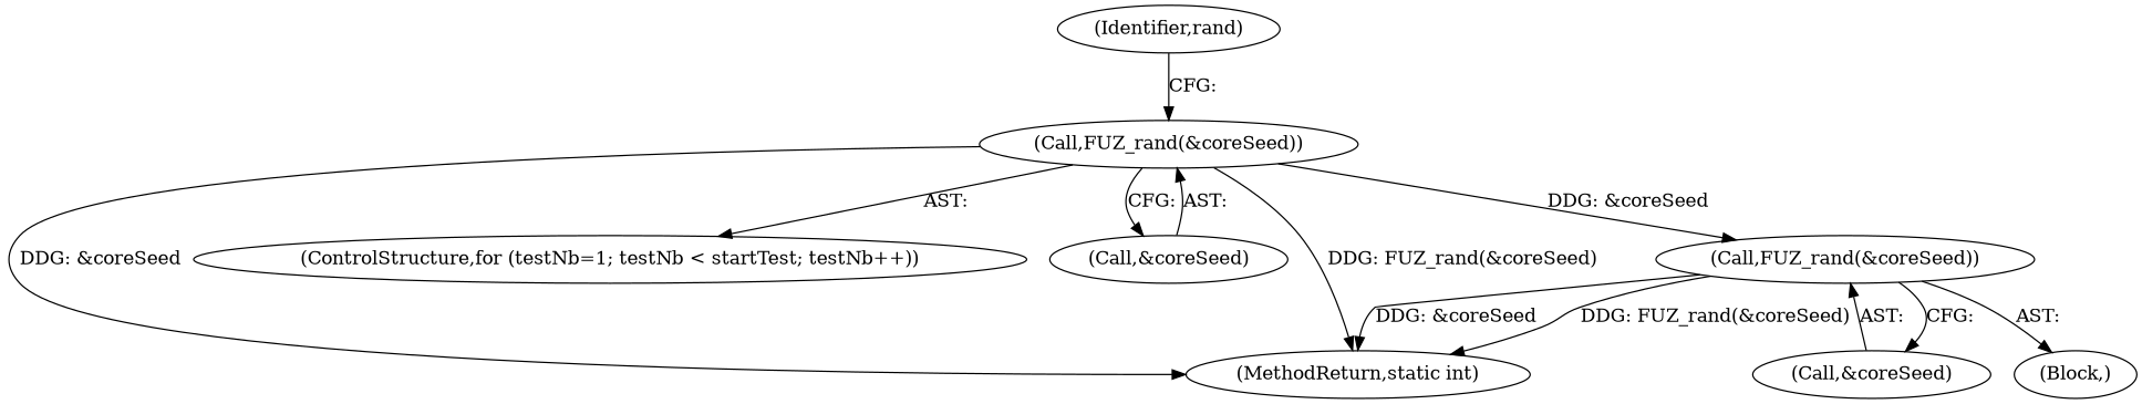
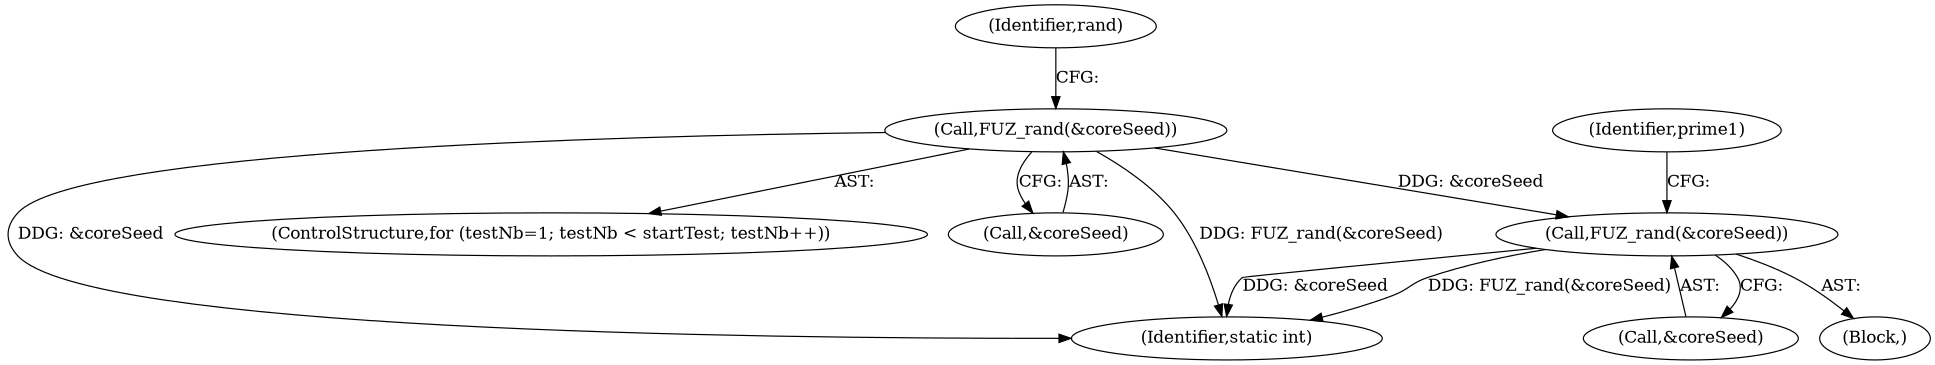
  digraph {
    n1 [label="(Call,FUZ_rand(&coreSeed))"]
    n2 [label="(Call,FUZ_rand(&coreSeed))"]
-   n3 [label="(MethodReturn,static int)"]
+   n3 [label="(Identifier,static int)"]
    n4 [label="(Call,&coreSeed)"]
    n5 [label="(ControlStructure,for (testNb=1; testNb < startTest; testNb++))"]
    n6 [label="(Call,&coreSeed)"]
    n7 [label="(Block,)"]
+   n8 [label="(Identifier,prime1)"]
    n9 [label="(Identifier,rand)"]
    n1 -> n2 [label="DDG: &coreSeed"]
    n1 -> n3 [label="DDG: &coreSeed"]
    n1 -> n3 [label="DDG: FUZ_rand(&coreSeed)"]
    n1 -> n4 [label="CFG: "]
    n1 -> n5 [label="AST: "]
    n2 -> n3 [label="DDG: FUZ_rand(&coreSeed)"]
    n2 -> n3 [label="DDG: &coreSeed"]
    n2 -> n6 [label="CFG: "]
    n2 -> n7 [label="AST: "]
    n4 -> n1 [label="AST: "]
    n6 -> n2 [label="AST: "]
+   n8 -> n2 [label="CFG: "]
    n9 -> n1 [label="CFG: "]
  }
